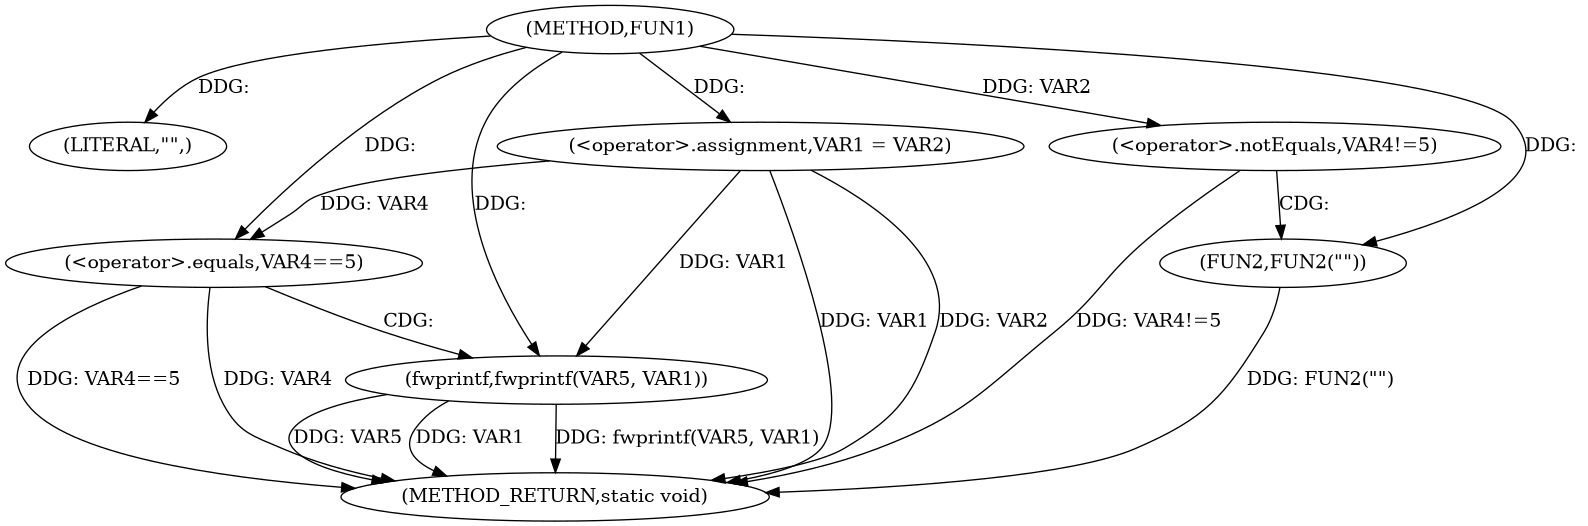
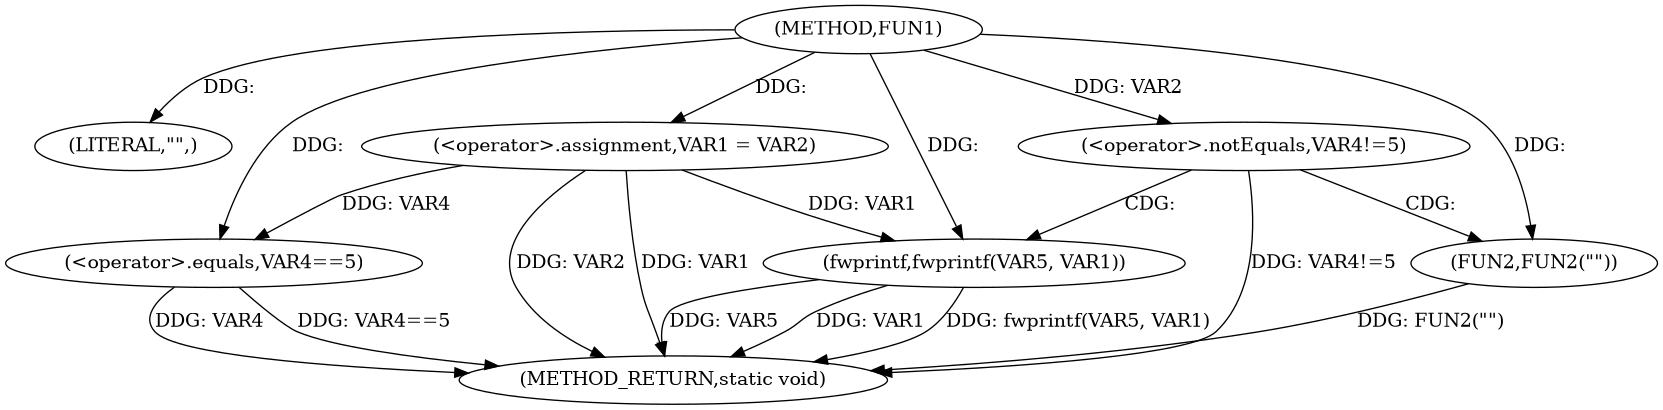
  digraph {
    n1 [label="(METHOD,FUN1)"]
    n2 [label="(LITERAL,\"\",)"]
    n3 [label="(<operator>.assignment,VAR1 = VAR2)"]
    n4 [label="(<operator>.notEquals,VAR4!=5)"]
    n5 [label="(FUN2,FUN2(\"\"))"]
    n6 [label="(<operator>.equals,VAR4==5)"]
    n7 [label="(fwprintf,fwprintf(VAR5, VAR1))"]
    n8 [label="(METHOD_RETURN,static void)"]
    n1 -> n2 [label="DDG: "]
    n1 -> n3 [label="DDG: "]
    n1 -> n4 [label="DDG: VAR2"]
    n1 -> n5 [label="DDG: "]
    n1 -> n6 [label="DDG: "]
    n1 -> n7 [label="DDG: "]
    n3 -> n6 [label="DDG: VAR4"]
    n3 -> n7 [label="DDG: VAR1"]
    n3 -> n8 [label="DDG: VAR1"]
    n3 -> n8 [label="DDG: VAR2"]
    n4 -> n5 [label="CDG: "]
    n4 -> n8 [label="DDG: VAR4!=5"]
    n5 -> n8 [label="DDG: FUN2(\"\")"]
-   n6 -> n7 [label="CDG: "]
+   n4 -> n7 [label="CDG: "]
    n6 -> n8 [label="DDG: VAR4==5"]
    n6 -> n8 [label="DDG: VAR4"]
    n7 -> n8 [label="DDG: VAR1"]
    n7 -> n8 [label="DDG: fwprintf(VAR5, VAR1)"]
    n7 -> n8 [label="DDG: VAR5"]
  }
